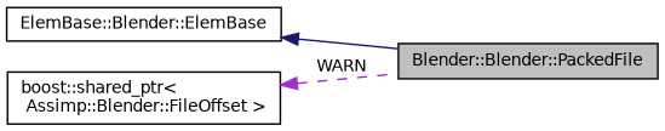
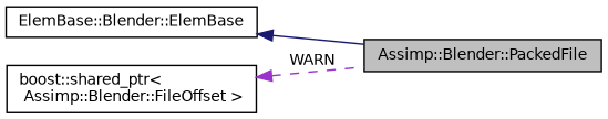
  digraph {
    rankdir=LR
    node [color=black fillcolor=white fontname=Helvetica fontsize=10 shape=record style=filled]
    edge [dir=back fontname=Helvetica fontsize=10 labelfontname=Helvetica labelfontsize=10]
-   n1 [fillcolor=grey75 fontcolor=black height=0.2 label="Blender::Blender::PackedFile" width=0.4]
+   n1 [fillcolor=grey75 fontcolor=black height=0.2 label="Assimp::Blender::PackedFile" width=0.4]
    n2 [height=0.2 label="ElemBase::Blender::ElemBase" width=0.4]
    n3 [height=0.2 label="boost::shared_ptr\<\l Assimp::Blender::FileOffset \>" width=0.4]
    n2 -> n1 [color=midnightblue style=solid]
    n3 -> n1 [color=darkorchid3 label=" WARN" style=dashed]
  }
